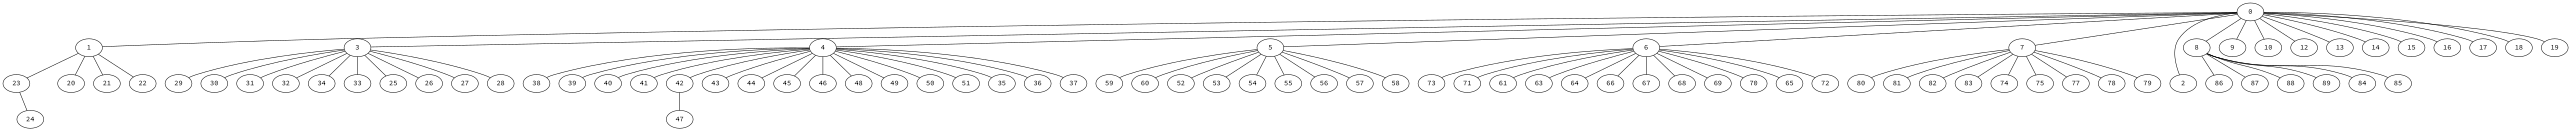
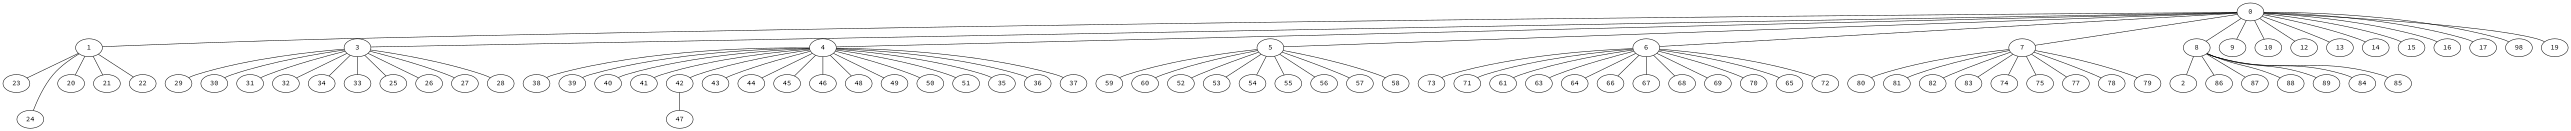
  graph {
    fontname="Source Code Pro"
    node [fontname="Source Code Pro"]
    edge [fontname="Source Code Pro"]
    0
    1
    2
    3
    4
    5
    6
    7
    8
    9
    10
    12
    13
    14
    15
    16
    17
-   18
+   18 [label=98]
    19
    20
    21
    22
    23
    24
    32
    34
    33
    25
    26
    27
    28
    29
    30
    31
    35
    36
    37
    38
    39
    40
    41
    42
    43
    44
    45
    46
    48
    49
    50
    51
    52
    53
    54
    55
    56
    57
    58
    59
    60
    64
    66
    67
    68
    69
    70
    65
    72
    73
    71
    61
    63
    74
    75
    77
    78
    79
    80
    81
    82
    83
    84
    85
    86
    87
    88
    89
    47
    0 -- 1
-   0 -- 2
+   8 -- 2
    0 -- 3
    0 -- 4
    0 -- 5
    0 -- 6
    0 -- 7
    0 -- 8
    0 -- 9
    0 -- 10
    0 -- 12
    0 -- 13
    0 -- 14
    0 -- 15
    0 -- 16
    0 -- 17
    0 -- 18
    0 -- 19
    1 -- 20
    1 -- 21
    1 -- 22
    1 -- 23
-   23 -- 24
+   1 -- 24
    3 -- 32
    3 -- 34
    3 -- 33
    3 -- 25
    3 -- 26
    3 -- 27
    3 -- 28
    3 -- 29
    3 -- 30
    3 -- 31
    4 -- 35
    4 -- 36
    4 -- 37
    4 -- 38
    4 -- 39
    4 -- 40
    4 -- 41
    4 -- 42
    4 -- 43
    4 -- 44
    4 -- 45
    4 -- 46
    4 -- 48
    4 -- 49
    4 -- 50
    4 -- 51
    5 -- 52
    5 -- 53
    5 -- 54
    5 -- 55
    5 -- 56
    5 -- 57
    5 -- 58
    5 -- 59
    5 -- 60
    6 -- 64
    6 -- 66
    6 -- 67
    6 -- 68
    6 -- 69
    6 -- 70
    6 -- 65
    6 -- 72
    6 -- 73
    6 -- 71
    6 -- 61
    6 -- 63
    7 -- 74
    7 -- 75
    7 -- 77
    7 -- 78
    7 -- 79
    7 -- 80
    7 -- 81
    7 -- 82
    7 -- 83
    8 -- 84
    8 -- 85
    8 -- 86
    8 -- 87
    8 -- 88
    8 -- 89
    42 -- 47
  }
